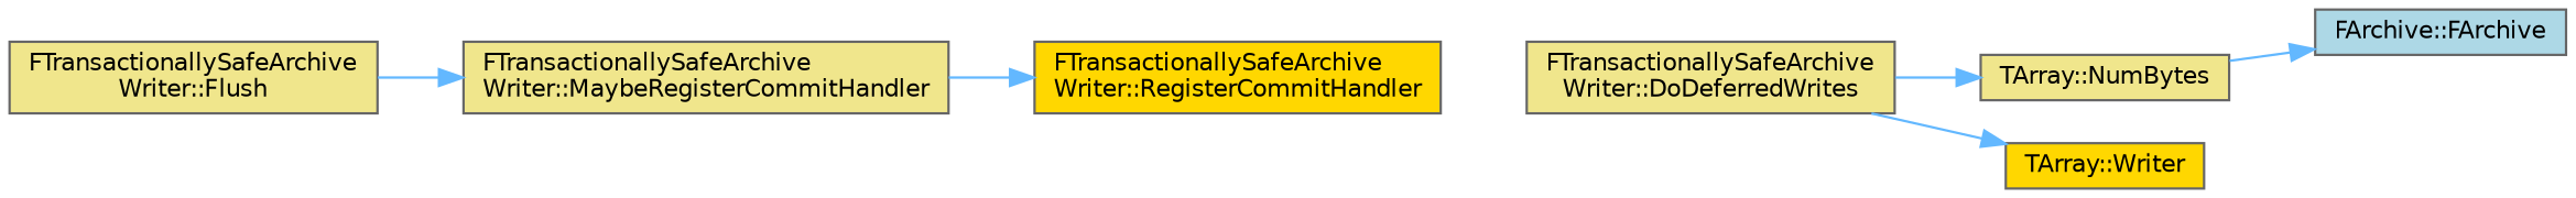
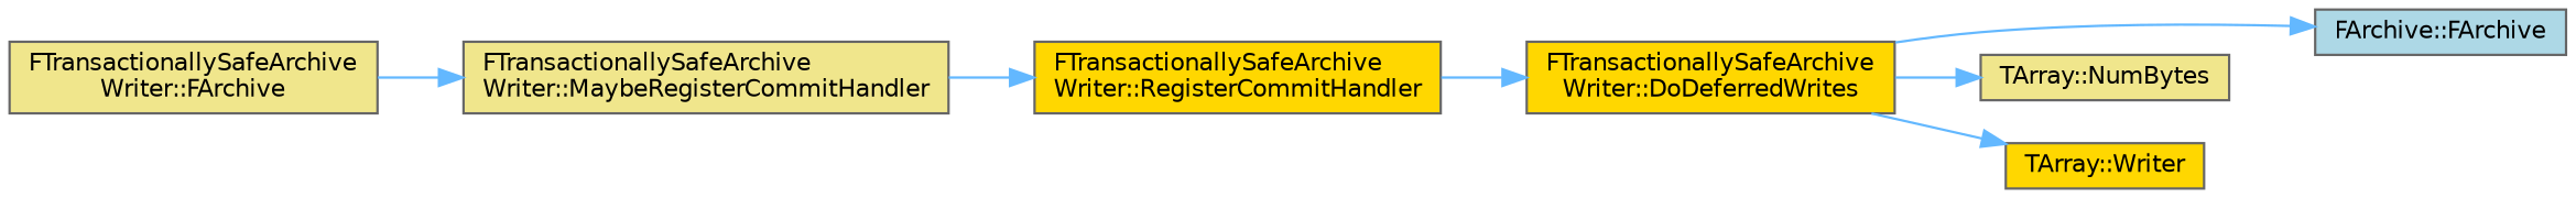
  digraph {
    rankdir=LR
    node [color=grey40 fillcolor=khaki fontname=Helvetica fontsize=10 shape=box style=filled]
    edge [color=steelblue1 fontname=Helvetica fontsize=10 labelfontname=Helvetica labelfontsize=10 style=solid]
-   n1 [color=gray40 fontcolor=black height=0.2 label="FTransactionallySafeArchive\lWriter::Flush" width=0.4]
+   n1 [color=gray40 fontcolor=black height=0.2 label="FTransactionallySafeArchive\lWriter::FArchive" width=0.4]
    n2 [height=0.2 label="FTransactionallySafeArchive\lWriter::MaybeRegisterCommitHandler" width=0.4]
    n3 [fillcolor=gold height=0.2 label="FTransactionallySafeArchive\lWriter::RegisterCommitHandler" width=0.4]
-   n4 [height=0.2 label="FTransactionallySafeArchive\lWriter::DoDeferredWrites" width=0.4]
+   n4 [fillcolor=gold height=0.2 label="FTransactionallySafeArchive\lWriter::DoDeferredWrites" width=0.4]
    n5 [fillcolor=lightblue height=0.2 label="FArchive::FArchive" width=0.4]
    n6 [height=0.2 label="TArray::NumBytes" width=0.4]
    n7 [fillcolor=gold height=0.2 label="TArray::Writer" width=0.4]
    n1 -> n2
    n2 -> n3
-   n6 -> n5
+   n3 -> n4
+   n4 -> n5
    n4 -> n6
    n4 -> n7
  }
